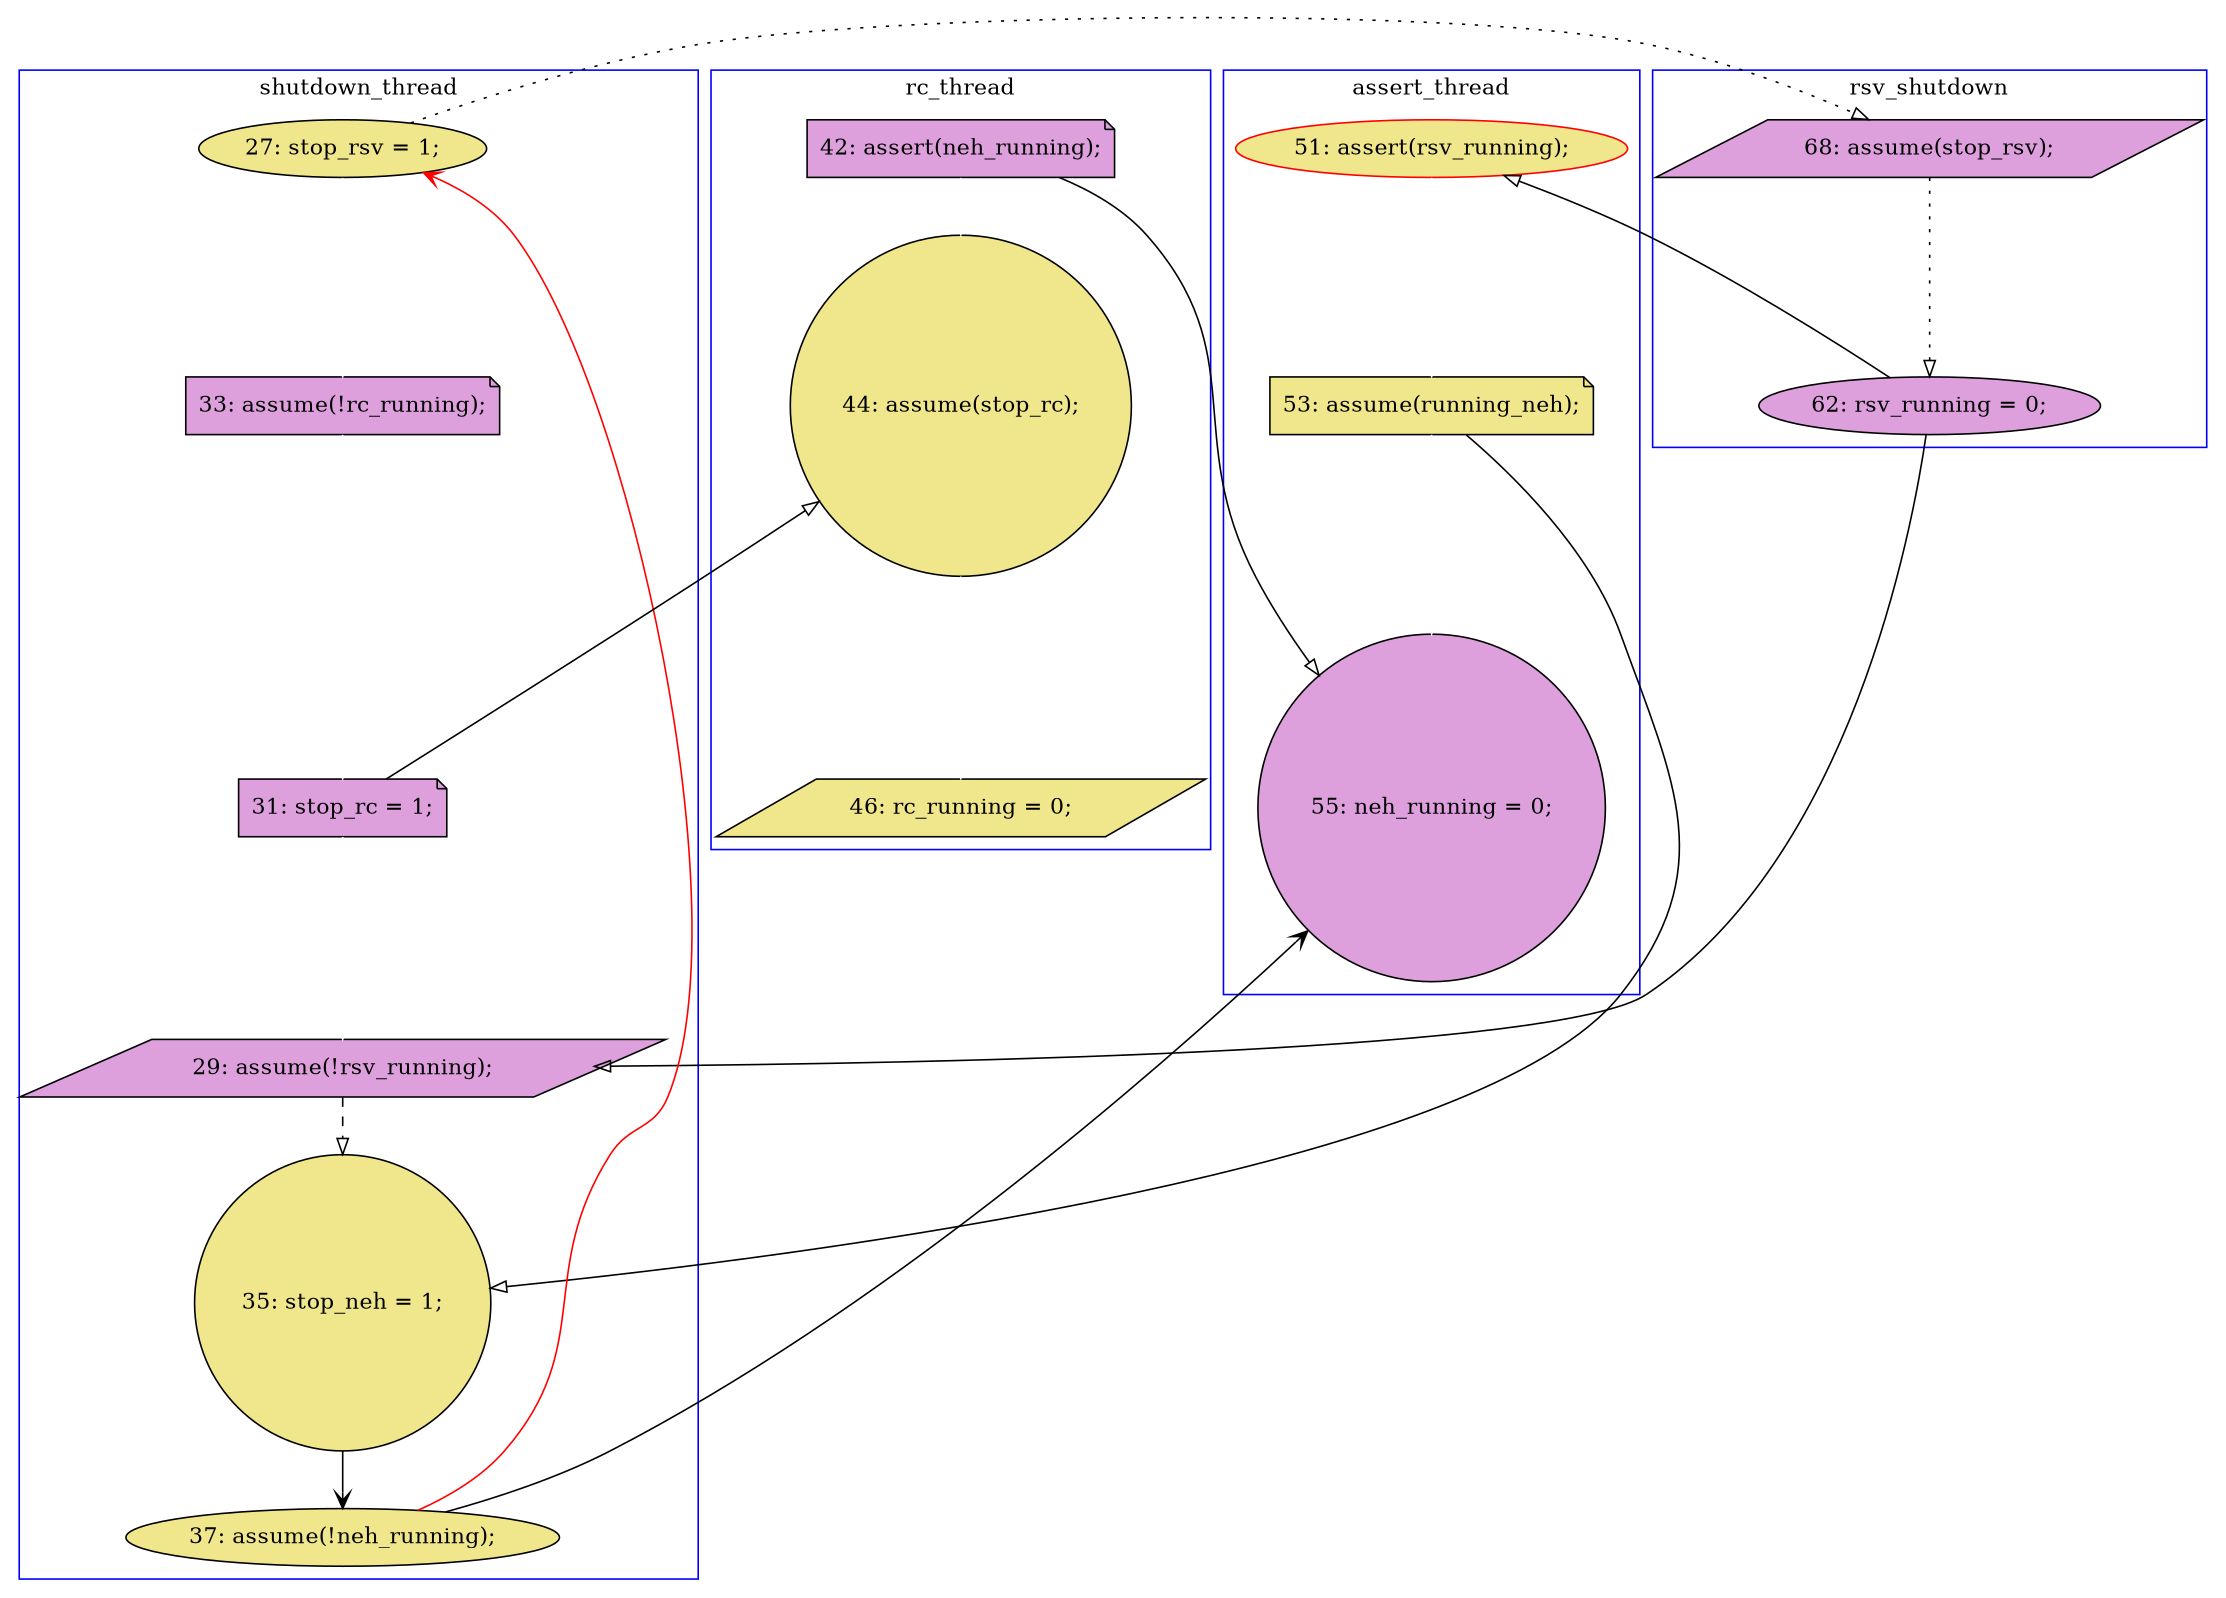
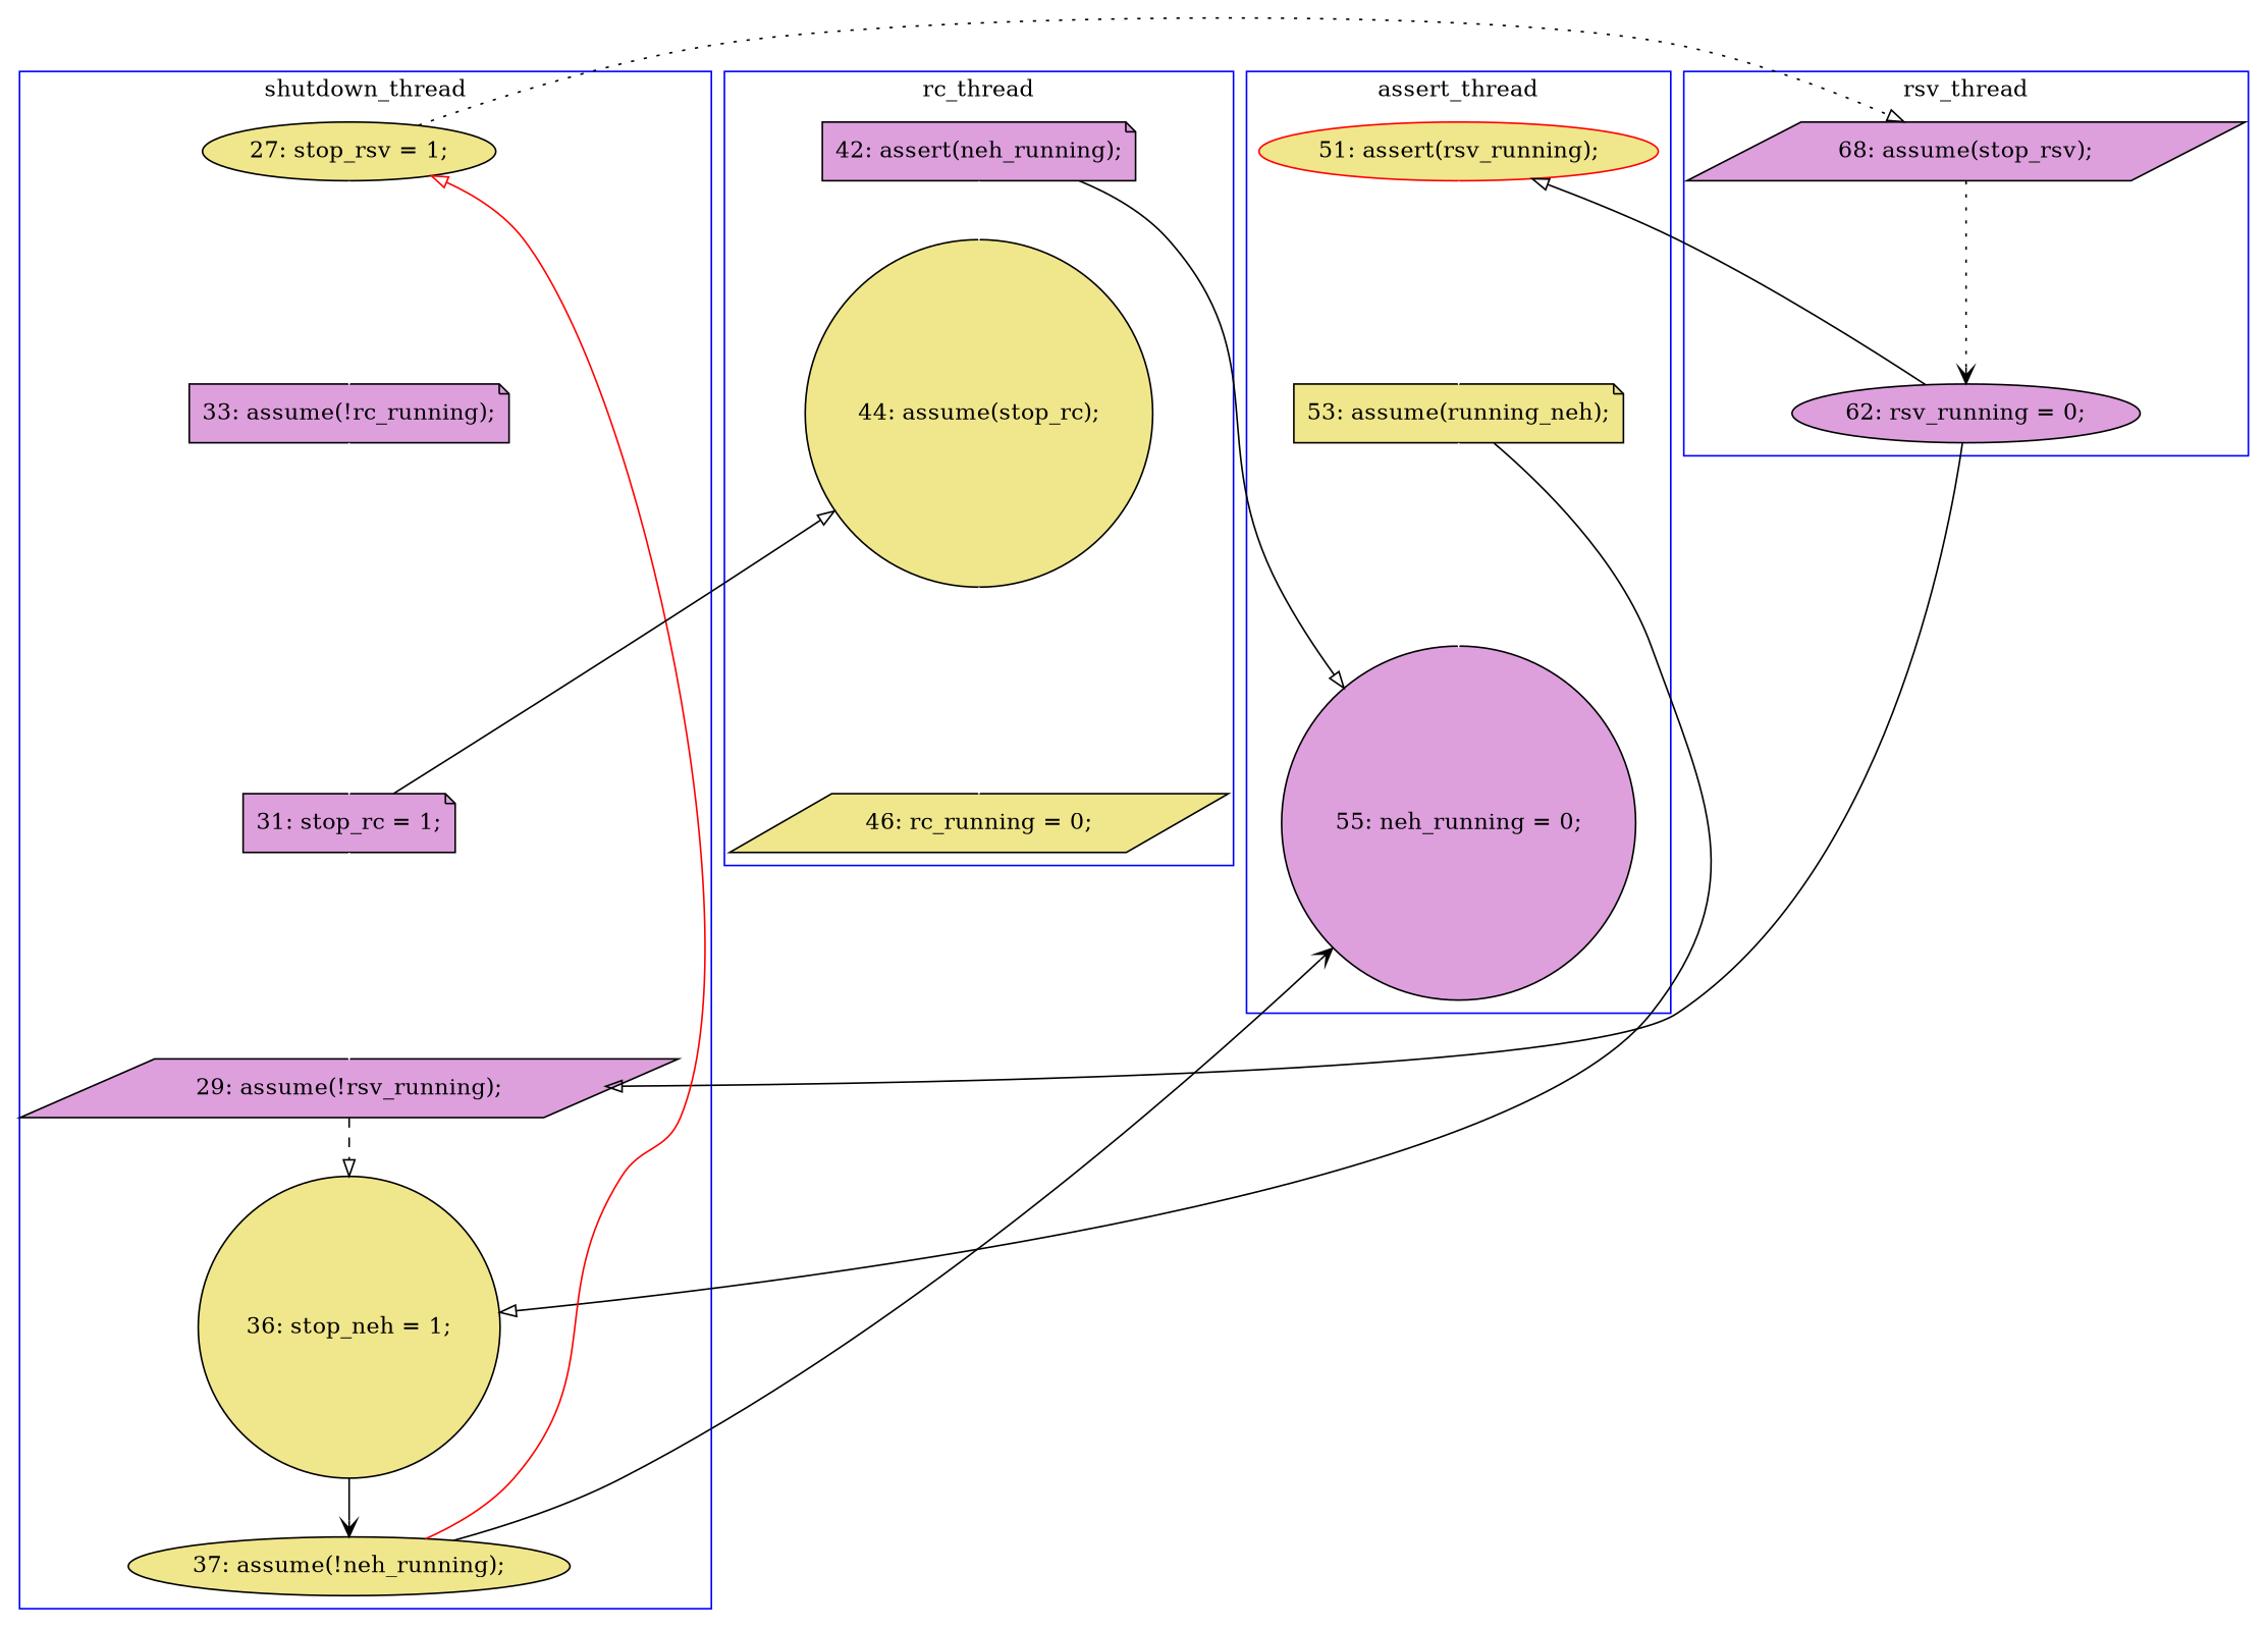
  digraph {
    node [fillcolor=khaki shape=note style=filled]
    edge [color=black style=solid]
    n1 [label="53: assume(running_neh);"]
    n2 [fillcolor=plum label="55: neh_running = 0;" shape=circle]
    n3 [color=red label="51: assert(rsv_running);" shape=ellipse]
    n4 [fillcolor=plum label="68: assume(stop_rsv);" shape=parallelogram]
    n5 [fillcolor=plum label="62: rsv_running = 0;" shape=ellipse]
-   n6 [label="35: stop_neh = 1;" shape=circle]
+   n6 [label="36: stop_neh = 1;" shape=circle]
    n7 [label="27: stop_rsv = 1;" shape=ellipse]
    n8 [fillcolor=plum label="33: assume(!rc_running);"]
    n9 [fillcolor=plum label="29: assume(!rsv_running);" shape=parallelogram]
    n10 [label="37: assume(!neh_running);" shape=ellipse]
    n11 [fillcolor=plum label="31: stop_rc = 1;"]
    n12 [fillcolor=plum label="42: assert(neh_running);"]
    n13 [label="44: assume(stop_rc);" shape=circle]
    n14 [label="46: rc_running = 0;" shape=parallelogram]
    subgraph cluster_1 {
      color=blue
      label=assert_thread
      n1
      n2
      n3
    }
    subgraph cluster_2 {
      color=blue
-     label=rsv_shutdown
+     label=rsv_thread
      n4
      n5
    }
    subgraph cluster_3 {
      color=blue
      label=shutdown_thread
      n6
      n7
      n8
      n9
      n10
      n11
    }
    subgraph cluster_4 {
      color=blue
      label=rc_thread
      n12
      n13
      n14
    }
    n1 -> n2 [color=white]
    n1 -> n6 [arrowhead=onormal constraint=false]
    n3 -> n1 [color=white]
-   n4 -> n5 [arrowhead=onormal style=dotted]
+   n4 -> n5 [arrowhead=vee style=dotted]
    n5 -> n3 [arrowhead=onormal constraint=false]
    n5 -> n9 [arrowhead=onormal constraint=false]
    n6 -> n10 [arrowhead=vee]
    n7 -> n4 [arrowhead=onormal constraint=false style=dotted]
    n7 -> n8 [color=white]
    n8 -> n11 [color=white]
    n9 -> n6 [arrowhead=onormal style=dashed]
    n10 -> n2 [arrowhead=vee constraint=false]
-   n10 -> n7 [arrowhead=vee color=red constraint=false]
+   n10 -> n7 [arrowhead=onormal color=red constraint=false]
    n11 -> n9 [color=white]
    n11 -> n13 [arrowhead=onormal constraint=false]
    n12 -> n2 [arrowhead=onormal constraint=false]
    n12 -> n13 [color=white]
    n13 -> n14 [color=white]
  }
